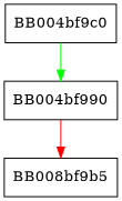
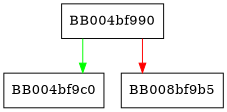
  digraph {
    splines=ortho
    node [shape=box]
    BB004bf990
    BB004bf9c0
    n3 [label=BB008bf9b5]
-   BB004bf9c0 -> BB004bf990 [color=green]
+   BB004bf990 -> BB004bf9c0 [color=green]
    BB004bf990 -> n3 [color=red]
  }
